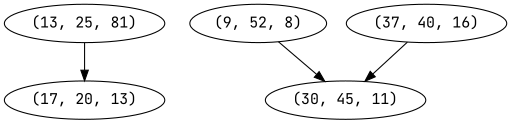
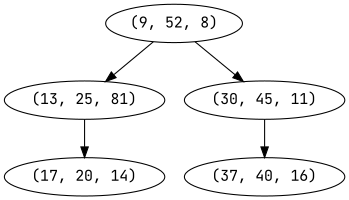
  digraph {
    fontname="JetBrains Mono"
    node [fontname="JetBrains Mono"]
    edge [fontname="JetBrains Mono"]
    n1 [label="(13, 25, 81)"]
    "(9, 52, 8)"
    "(30, 45, 11)"
-   "(17, 20, 14)" [label="(17, 20, 13)"]
+   "(17, 20, 14)"
    "(37, 40, 16)"
    n1 -> "(17, 20, 14)"
+   "(9, 52, 8)" -> n1
    "(9, 52, 8)" -> "(30, 45, 11)"
-   "(37, 40, 16)" -> "(30, 45, 11)"
+   "(30, 45, 11)" -> "(37, 40, 16)"
  }
